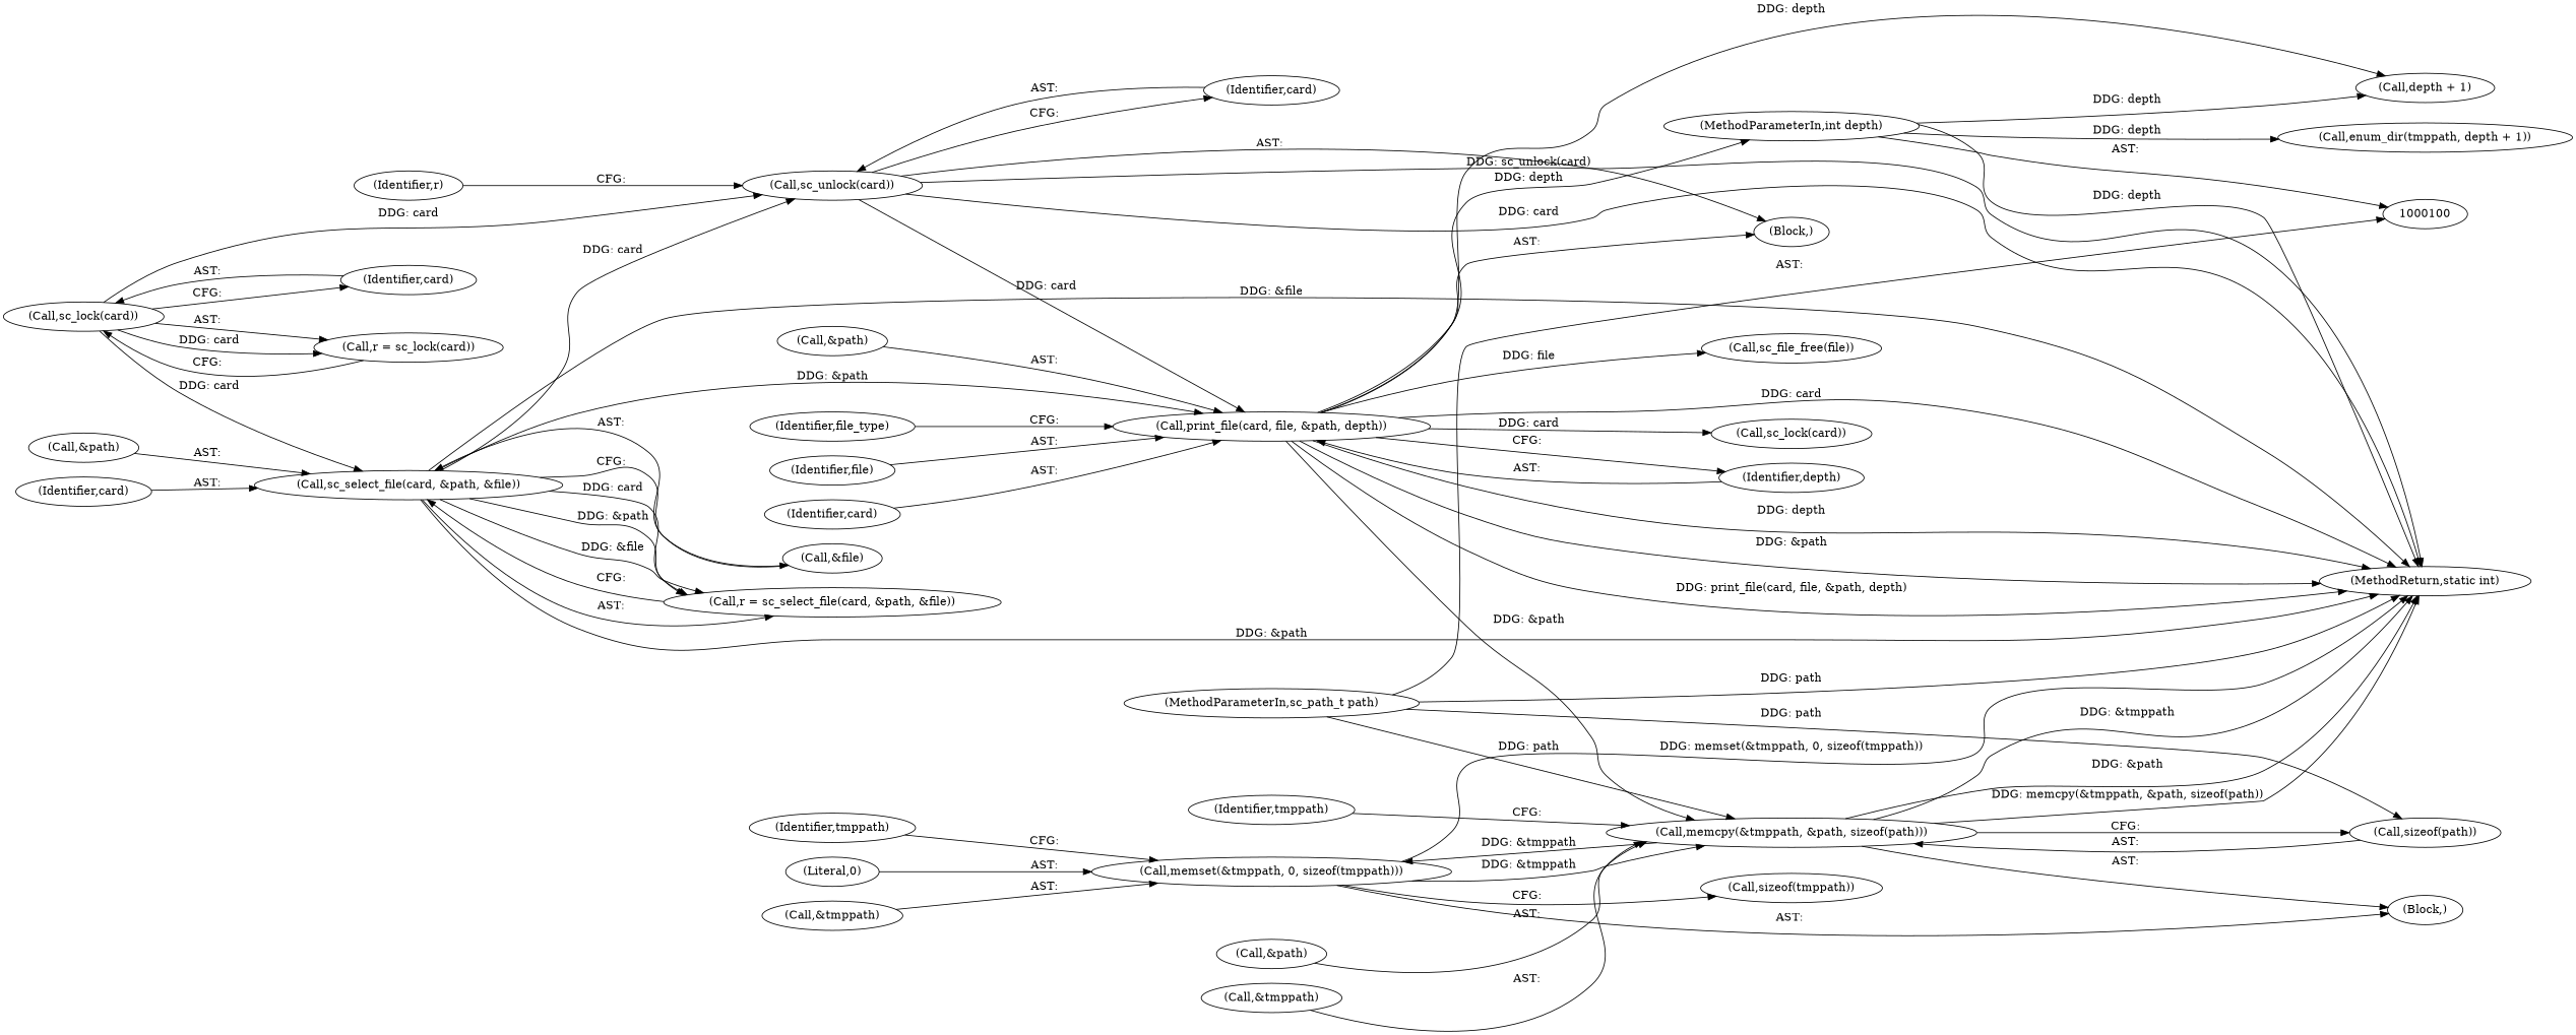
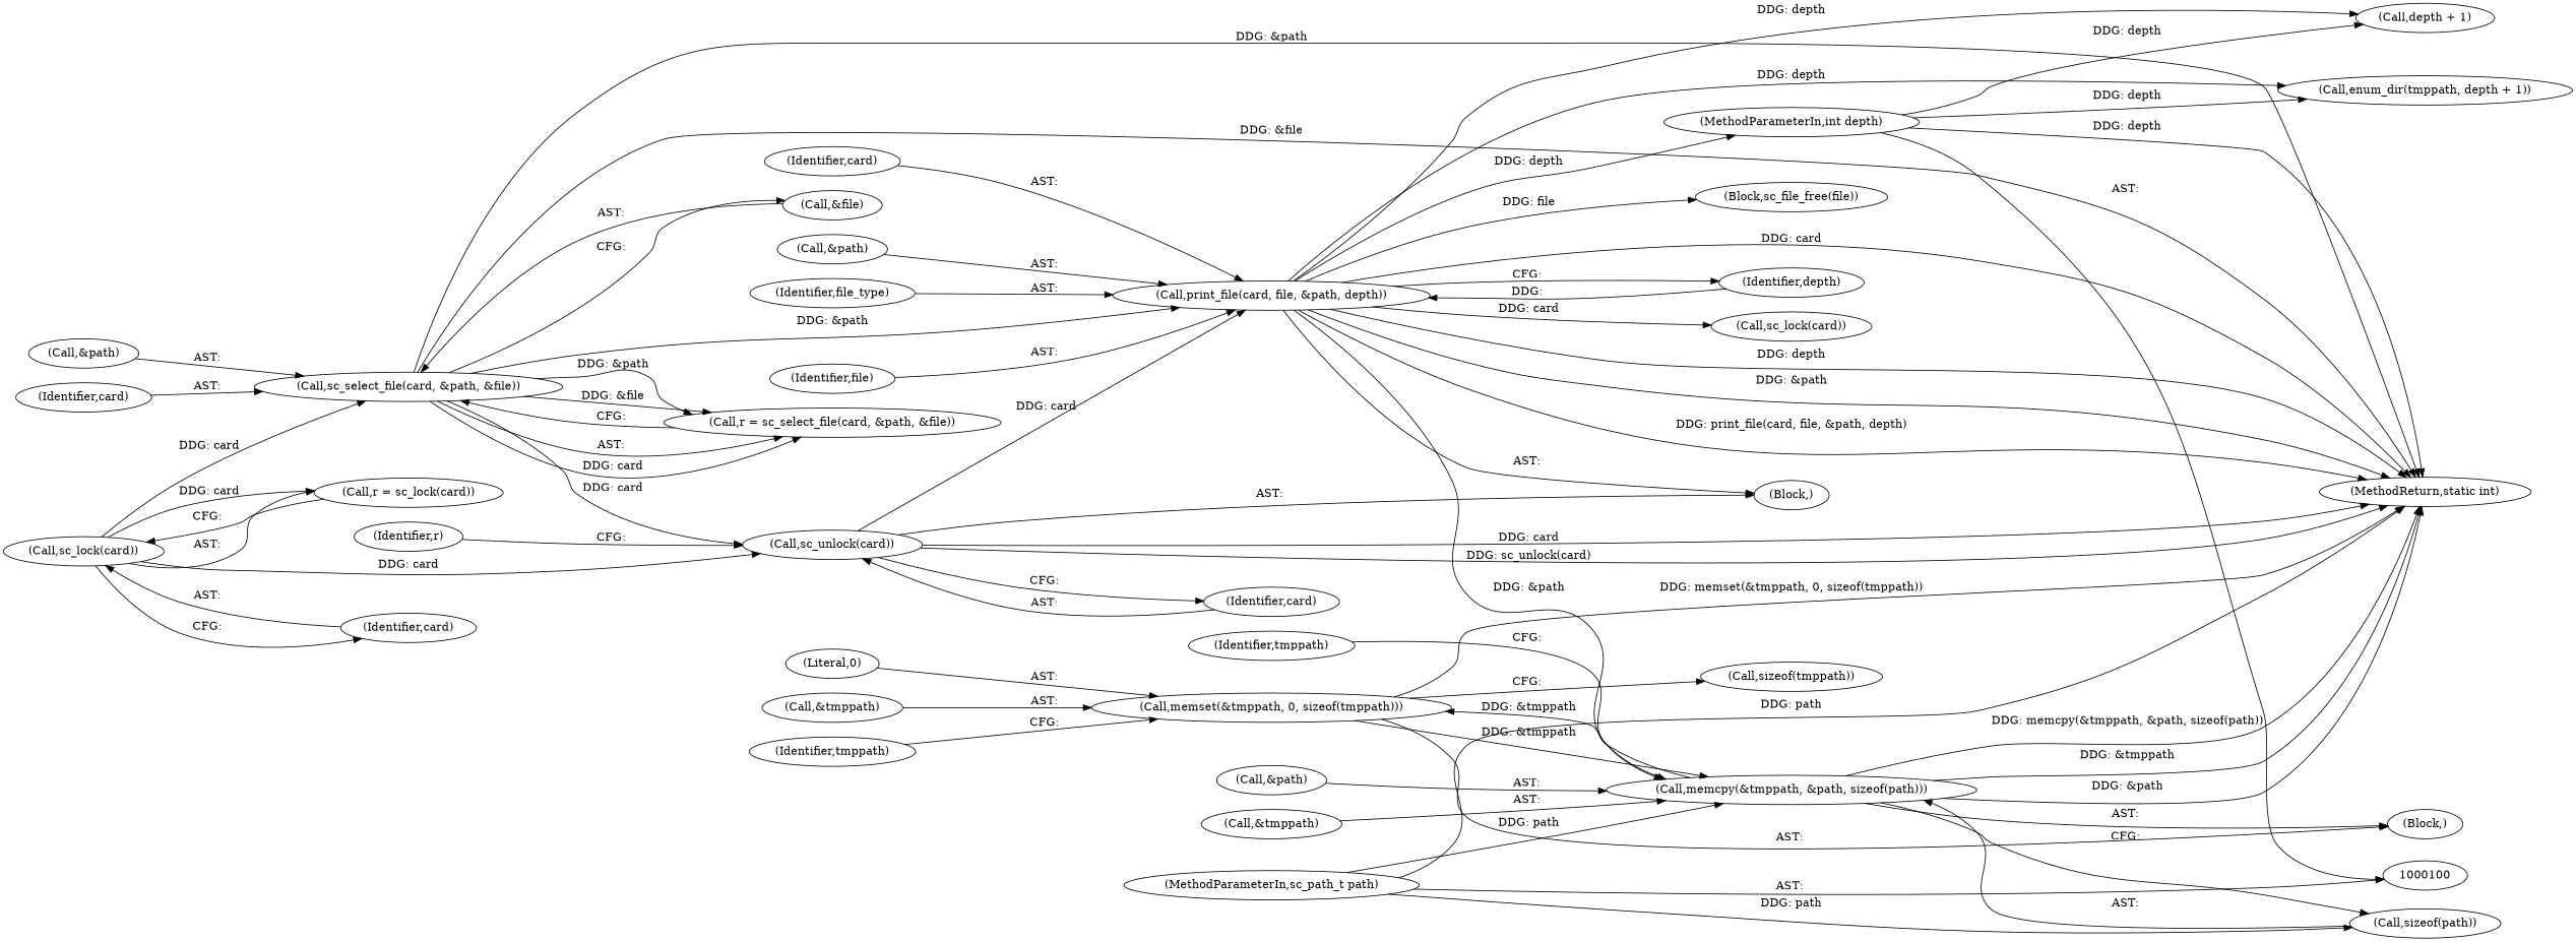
  digraph {
    rankdir=LR
    n1 [label="(Call,memset(&tmppath, 0, sizeof(tmppath)))"]
    n2 [label="(Call,memcpy(&tmppath, &path, sizeof(path)))"]
    n3 [label="(Block,)"]
    n4 [label="(Call,sizeof(tmppath))"]
    n5 [label="(MethodReturn,static int)"]
    n6 [label="(Call,sizeof(path))"]
    n7 [label="(Call,print_file(card, file, &path, depth))"]
    n8 [label="(Call,sc_lock(card))"]
    n9 [label="(Call,depth + 1)"]
    n10 [label="(Identifier,depth)"]
-   n11 [label="(Call,sc_file_free(file))"]
+   n11 [label="(Block,sc_file_free(file))"]
    n12 [label="(Call,enum_dir(tmppath, depth + 1))"]
    n13 [label="(Block,)"]
    n14 [label="(MethodParameterIn,int depth)"]
    n15 [label="(Call,sc_unlock(card))"]
    n16 [label="(Identifier,card)"]
    n17 [label="(Call,sc_select_file(card, &path, &file))"]
    n18 [label="(Call,r = sc_select_file(card, &path, &file))"]
    n19 [label="(Call,&file)"]
    n20 [label="(Call,sc_lock(card))"]
    n21 [label="(Call,r = sc_lock(card))"]
    n22 [label="(Identifier,card)"]
    1000100
    n24 [label="(MethodParameterIn,sc_path_t path)"]
    n25 [label="(Identifier,file)"]
    n26 [label="(Call,&path)"]
    n27 [label="(Identifier,r)"]
    n28 [label="(Identifier,card)"]
    n29 [label="(Call,&tmppath)"]
    n30 [label="(Call,&tmppath)"]
    n31 [label="(Identifier,card)"]
    n32 [label="(Identifier,tmppath)"]
    n33 [label="(Identifier,tmppath)"]
    n34 [label="(Literal,0)"]
    n35 [label="(Call,&path)"]
    n36 [label="(Identifier,file_type)"]
    n37 [label="(Call,&path)"]
    n1 -> n2 [label="DDG: &tmppath"]
    n1 -> n3 [label="AST: "]
    n1 -> n4 [label="CFG: "]
    n1 -> n5 [label="DDG: memset(&tmppath, 0, sizeof(tmppath))"]
    n2 -> n1 [label="DDG: &tmppath"]
    n2 -> n3 [label="AST: "]
    n2 -> n5 [label="DDG: memcpy(&tmppath, &path, sizeof(path))"]
    n2 -> n5 [label="DDG: &tmppath"]
    n2 -> n5 [label="DDG: &path"]
    n2 -> n6 [label="CFG: "]
    n6 -> n2 [label="AST: "]
    n7 -> n2 [label="DDG: &path"]
    n7 -> n5 [label="DDG: card"]
    n7 -> n5 [label="DDG: depth"]
    n7 -> n5 [label="DDG: &path"]
    n7 -> n5 [label="DDG: print_file(card, file, &path, depth)"]
    n7 -> n8 [label="DDG: card"]
    n7 -> n9 [label="DDG: depth"]
    n7 -> n10 [label="CFG: "]
    n7 -> n11 [label="DDG: file"]
+   n7 -> n12 [label="DDG: depth"]
    n7 -> n13 [label="AST: "]
    n7 -> n14 [label="DDG: depth"]
-   n10 -> n7 [label="AST: "]
+   n10 -> n7 [label="DDG: "]
    n14 -> n5 [label="DDG: depth"]
    n14 -> n9 [label="DDG: depth"]
    n14 -> n12 [label="DDG: depth"]
    n14 -> 1000100 [label="AST: "]
    n15 -> n5 [label="DDG: card"]
    n15 -> n5 [label="DDG: sc_unlock(card)"]
    n15 -> n7 [label="DDG: card"]
    n15 -> n13 [label="AST: "]
    n15 -> n16 [label="CFG: "]
    n16 -> n15 [label="AST: "]
    n17 -> n5 [label="DDG: &path"]
    n17 -> n5 [label="DDG: &file"]
    n17 -> n7 [label="DDG: &path"]
    n17 -> n15 [label="DDG: card"]
    n17 -> n18 [label="AST: "]
    n17 -> n18 [label="DDG: card"]
    n17 -> n18 [label="DDG: &path"]
    n17 -> n18 [label="DDG: &file"]
    n17 -> n19 [label="CFG: "]
    n18 -> n17 [label="CFG: "]
    n19 -> n17 [label="AST: "]
    n20 -> n15 [label="DDG: card"]
    n20 -> n17 [label="DDG: card"]
    n20 -> n21 [label="AST: "]
    n20 -> n21 [label="DDG: card"]
    n20 -> n22 [label="CFG: "]
    n21 -> n20 [label="CFG: "]
    n22 -> n20 [label="AST: "]
    n24 -> n2 [label="DDG: path"]
    n24 -> n5 [label="DDG: path"]
    n24 -> n6 [label="DDG: path"]
    n24 -> 1000100 [label="AST: "]
    n25 -> n7 [label="AST: "]
    n26 -> n17 [label="AST: "]
    n27 -> n15 [label="CFG: "]
    n28 -> n17 [label="AST: "]
    n29 -> n2 [label="AST: "]
    n30 -> n1 [label="AST: "]
    n31 -> n7 [label="AST: "]
    n32 -> n2 [label="CFG: "]
    n33 -> n1 [label="CFG: "]
    n34 -> n1 [label="AST: "]
    n35 -> n7 [label="AST: "]
-   n36 -> n7 [label="CFG: "]
+   n36 -> n7 [label="AST: "]
    n37 -> n2 [label="AST: "]
  }
